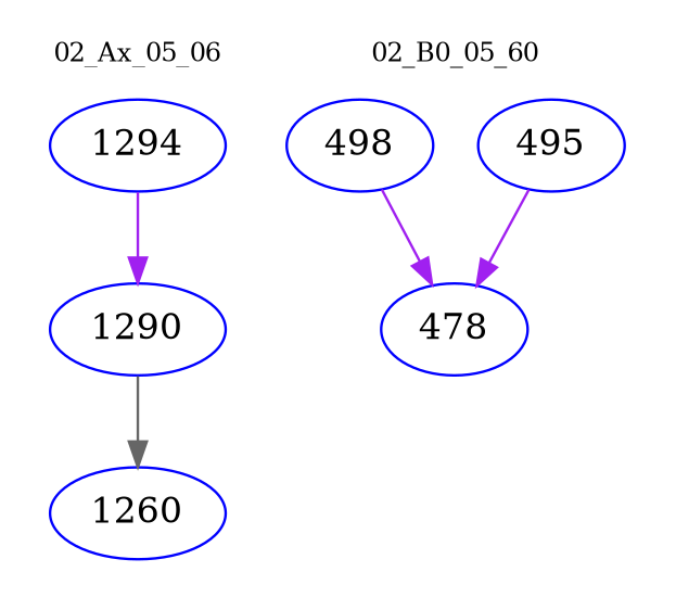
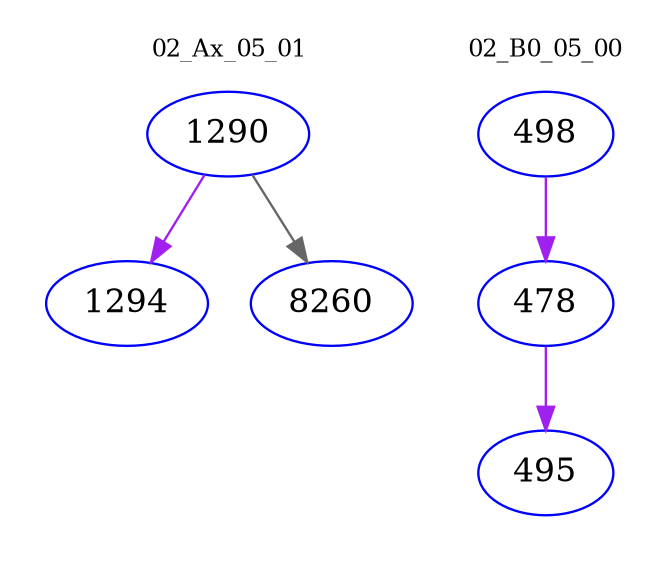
  digraph {
    node [color=blue]
    edge [color=purple]
    n1 [label=1294]
    n2 [label=1290]
-   n3 [label=1260]
+   n3 [label=8260]
    n4 [label=495]
    n5 [label=478]
    n6 [label=498]
    subgraph cluster_1 {
      color=white
      fontsize=10
-     label="02_Ax_05_06"
+     label="02_Ax_05_01"
      n1
      n2
      n3
    }
    subgraph cluster_2 {
      color=white
      fontsize=10
-     label="02_B0_05_60"
+     label="02_B0_05_00"
      n4
      n5
      n6
    }
-   n1 -> n2
+   n2 -> n1
    n2 -> n3 [color=gray40]
-   n4 -> n5
+   n5 -> n4
    n6 -> n5
  }
